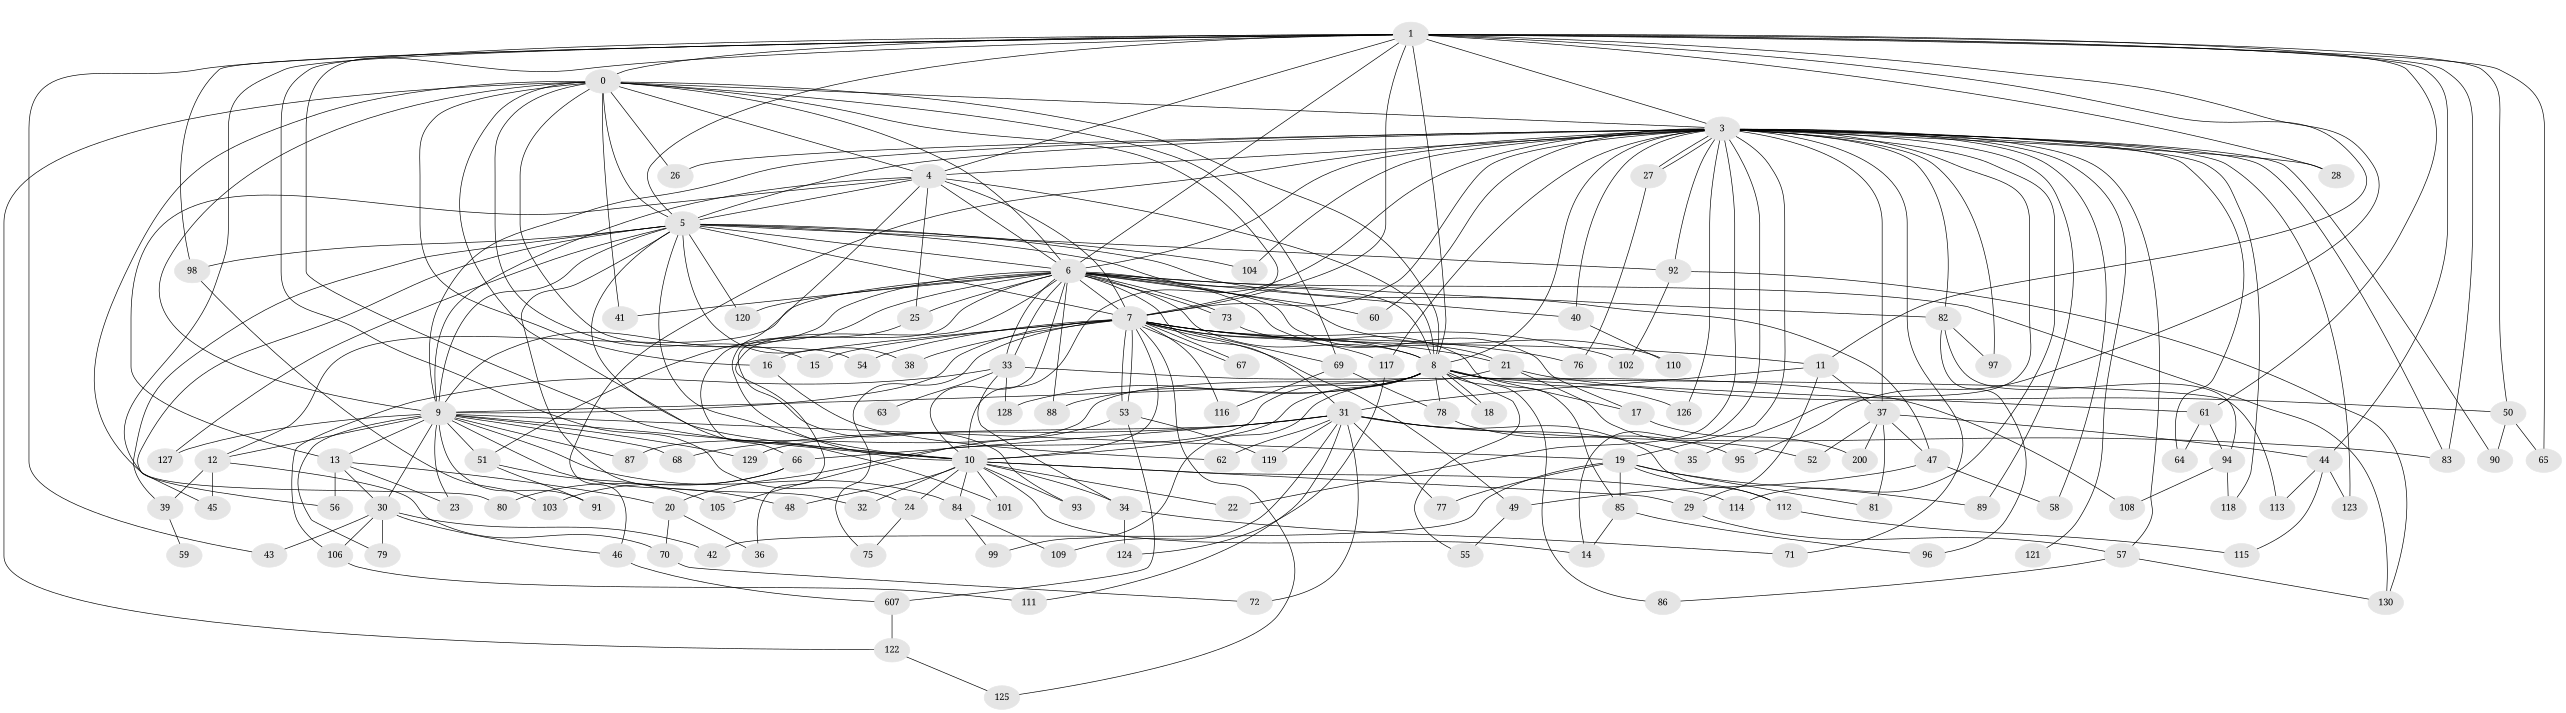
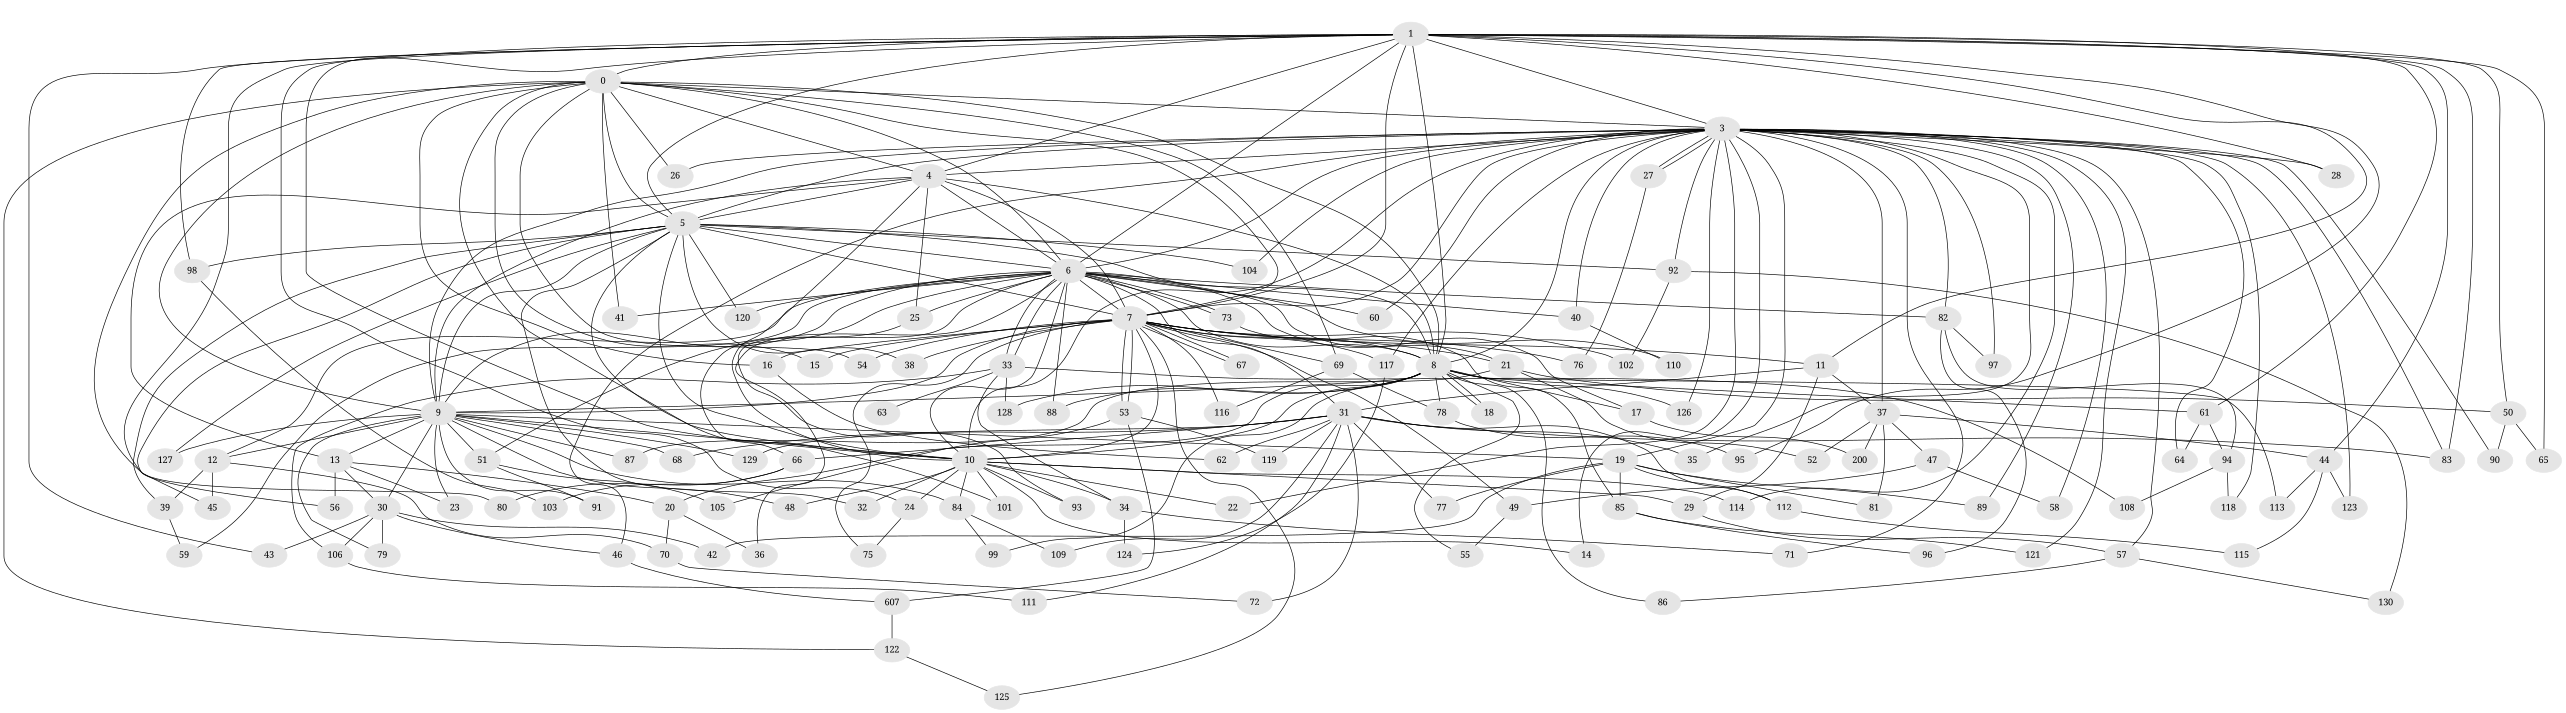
  graph {
    fontname="Noto Serif"
    node [color=gray90 fontname="Noto Serif" style=filled]
    edge [fontname="Noto Serif"]
    n1 [label=0]
    1
    3
    4
    5
    6
    7
    8
    10
    11
    24
    28
    43
    44
    50
    56
    61
    65
    95
    98
    83
    9
    15
    16
    26
    41
    54
    69
    80
    122
    14
    19
    22
    27
    35
    37
    40
    46
    57
    58
    60
    64
    71
    82
    89
    90
    92
    97
    104
    114
    117
    118
    121
    123
    126
    13
    25
    32
    38
    39
    45
    47
    101
    120
    127
    12
    17
    21
    31
    33
    36
    51
    59
    66
    73
    88
    110
    49
    53
    67
    75
    76
    102
    116
    125
    18
    20
    55
    78
    86
    99
    113
    128
    23
    30
    48
    68
    79
    84
    87
    91
    129
    29
    34
    93
    115
    94
    103
    62
    42
    77
    81
    85
    112
    n115 [label=200]
    52
    n117 [label=607]
    130
    96
    124
    70
    72
    109
    111
    119
    63
    106
    108
    105
    n1 -- 3
    n1 -- 4
    n1 -- 5
    n1 -- 6
    n1 -- 7
    n1 -- 8
    n1 -- 10
    n1 -- 9
    n1 -- 15
    n1 -- 16
    n1 -- 26
    n1 -- 41
    n1 -- 54
    n1 -- 69
    n1 -- 80
    n1 -- 122
    1 -- n1
    1 -- 3
    1 -- 4
    1 -- 5
    1 -- 6
    1 -- 7
    1 -- 8
    1 -- 10
    1 -- 11
    1 -- 24
    1 -- 28
    1 -- 43
    1 -- 44
    1 -- 50
    1 -- 56
    1 -- 61
    1 -- 65
    1 -- 95
    1 -- 98
    1 -- 83
    3 -- 4
    3 -- 5
    3 -- 6
    3 -- 7
    3 -- 8
    3 -- 10
    3 -- 28
    3 -- 83
    3 -- 9
    3 -- 26
    3 -- 14
    3 -- 19
    3 -- 22
    3 -- 27
    3 -- 27
    3 -- 35
    3 -- 37
    3 -- 40
    3 -- 46
    3 -- 57
    3 -- 58
    3 -- 60
    3 -- 64
    3 -- 71
    3 -- 82
    3 -- 89
    3 -- 90
    3 -- 92
    3 -- 97
    3 -- 104
    3 -- 114
    3 -- 117
    3 -- 118
    3 -- 121
    3 -- 123
    3 -- 126
    4 -- 5
    4 -- 6
    4 -- 7
    4 -- 8
    4 -- 10
    4 -- 9
    4 -- 13
    4 -- 25
    5 -- 6
    5 -- 7
    5 -- 8
    5 -- 10
    5 -- 98
    5 -- 9
    5 -- 92
    5 -- 104
    5 -- 32
    5 -- 38
    5 -- 39
    5 -- 45
-   5 -- 47
    5 -- 101
    5 -- 120
    5 -- 127
    6 -- 7
    6 -- 8
    6 -- 10
    6 -- 9
    6 -- 41
    6 -- 40
    6 -- 60
    6 -- 82
    6 -- 25
    6 -- 120
    6 -- 12
    6 -- 17
    6 -- 21
    6 -- 31
    6 -- 33
    6 -- 33
    6 -- 36
    6 -- 51
-   6 -- 130
+   6 -- 59
    6 -- 66
    6 -- 73
    6 -- 73
    6 -- 88
    6 -- 110
    7 -- 8
    7 -- 10
    7 -- 11
    7 -- 9
    7 -- 15
    7 -- 16
    7 -- 54
    7 -- 69
    7 -- 117
    7 -- 38
    7 -- 21
    7 -- 49
    7 -- 53
    7 -- 53
    7 -- 67
    7 -- 67
    7 -- 75
    7 -- 76
    7 -- 102
    7 -- 116
    7 -- 125
    8 -- 10
    8 -- 61
    8 -- 9
    8 -- 126
    8 -- 17
    8 -- 88
    8 -- 18
    8 -- 18
    8 -- 20
    8 -- 55
    8 -- 78
    8 -- 86
    8 -- 99
    8 -- 113
    8 -- 128
    10 -- 24
    10 -- 14
    10 -- 22
    10 -- 114
    10 -- 32
    10 -- 101
    10 -- 48
    10 -- 84
    10 -- 29
    10 -- 34
    10 -- 93
    11 -- 37
    11 -- 31
    11 -- 29
    24 -- 75
    44 -- 123
    44 -- 113
    44 -- 115
    50 -- 65
    50 -- 90
    61 -- 64
    61 -- 94
    98 -- 103
    9 -- 10
    9 -- 19
    9 -- 13
    9 -- 127
    9 -- 12
    9 -- 51
    9 -- 23
    9 -- 30
    9 -- 48
    9 -- 68
    9 -- 79
    9 -- 84
    9 -- 87
    9 -- 91
    9 -- 129
    16 -- 62
    69 -- 116
    69 -- 78
    122 -- 125
    19 -- 89
    19 -- 42
    19 -- 77
    19 -- 81
    19 -- 85
    19 -- 112
    27 -- 76
    37 -- 44
    37 -- 47
    37 -- 81
    37 -- n115
    37 -- 52
    40 -- 110
    46 -- n117
    57 -- 86
    57 -- 130
    82 -- 97
    82 -- 94
    82 -- 96
    92 -- 102
    92 -- 130
    117 -- 124
    13 -- 56
    13 -- 20
    13 -- 23
    13 -- 30
    25 -- 93
    39 -- 59
    47 -- 58
    47 -- 49
    12 -- 39
    12 -- 45
    12 -- 70
    17 -- n115
    21 -- 50
    21 -- 87
    21 -- 52
    31 -- 83
    31 -- 35
    31 -- 66
    31 -- 68
    31 -- 129
    31 -- 62
    31 -- 77
    31 -- 112
    31 -- 72
    31 -- 109
    31 -- 111
    31 -- 119
    33 -- 128
    33 -- 34
    33 -- 63
    33 -- 106
    33 -- 108
    51 -- 91
    51 -- 105
    66 -- 80
    66 -- 103
    73 -- 85
    49 -- 55
    53 -- n117
    53 -- 119
    53 -- 105
    20 -- 36
    20 -- 70
    78 -- 95
    30 -- 43
    30 -- 46
    30 -- 79
    30 -- 42
    30 -- 106
    84 -- 99
    84 -- 109
    29 -- 57
    34 -- 71
    34 -- 124
    94 -- 118
    94 -- 108
-   85 -- 14
+   85 -- 121
    85 -- 96
    112 -- 115
    n117 -- 122
    70 -- 72
    106 -- 111
  }
